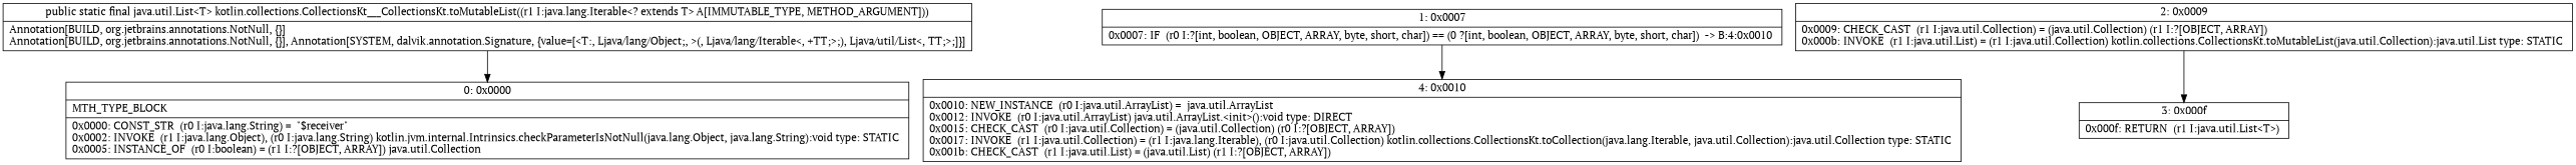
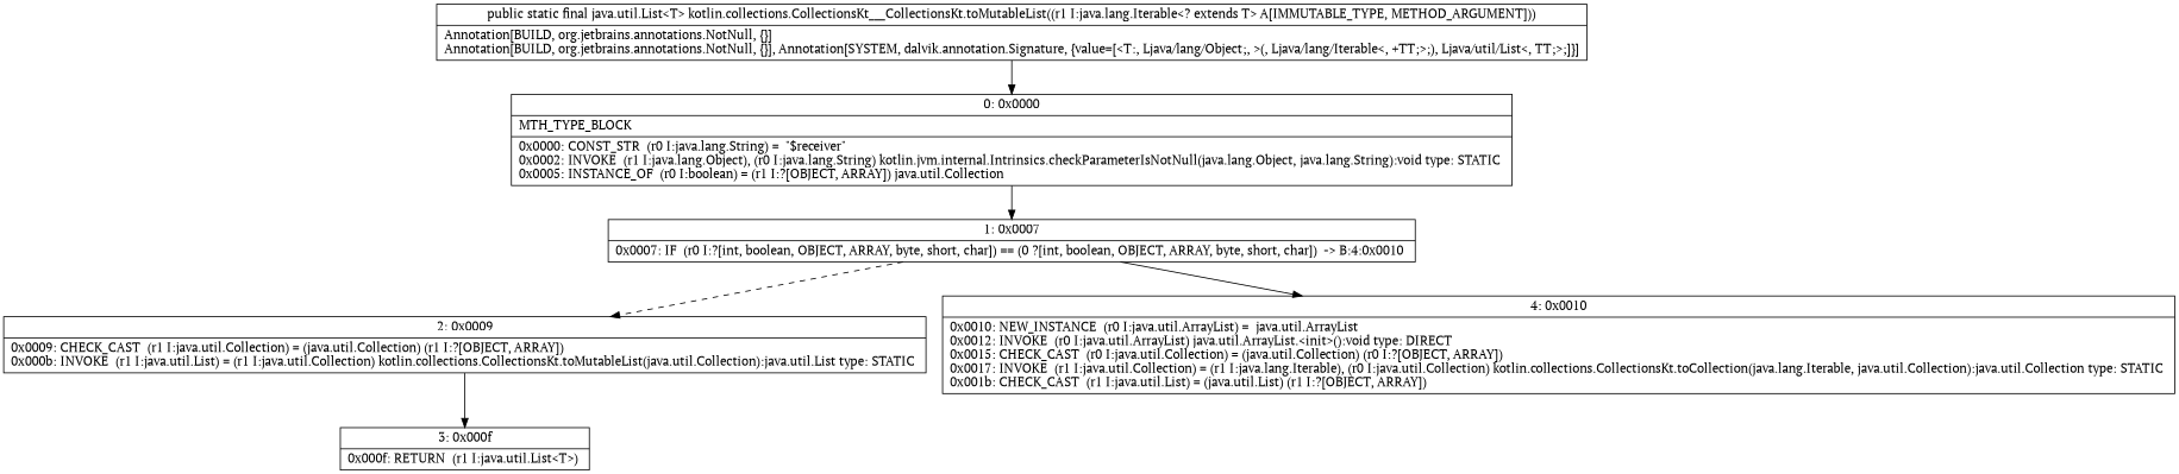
  digraph {
    fontname="PT Serif"
    node [fontname="PT Serif" shape=record]
    edge [fontname="PT Serif"]
    n1 [label="{0\:\ 0x0000|MTH_TYPE_BLOCK\l|0x0000: CONST_STR  (r0 I:java.lang.String) =  \"$receiver\" \l0x0002: INVOKE  (r1 I:java.lang.Object), (r0 I:java.lang.String) kotlin.jvm.internal.Intrinsics.checkParameterIsNotNull(java.lang.Object, java.lang.String):void type: STATIC \l0x0005: INSTANCE_OF  (r0 I:boolean) = (r1 I:?[OBJECT, ARRAY]) java.util.Collection \l}"]
    n2 [label="{1\:\ 0x0007|0x0007: IF  (r0 I:?[int, boolean, OBJECT, ARRAY, byte, short, char]) == (0 ?[int, boolean, OBJECT, ARRAY, byte, short, char])  \-\> B:4:0x0010 \l}"]
    n3 [label="{2\:\ 0x0009|0x0009: CHECK_CAST  (r1 I:java.util.Collection) = (java.util.Collection) (r1 I:?[OBJECT, ARRAY]) \l0x000b: INVOKE  (r1 I:java.util.List) = (r1 I:java.util.Collection) kotlin.collections.CollectionsKt.toMutableList(java.util.Collection):java.util.List type: STATIC \l}"]
    n4 [label="{4\:\ 0x0010|0x0010: NEW_INSTANCE  (r0 I:java.util.ArrayList) =  java.util.ArrayList \l0x0012: INVOKE  (r0 I:java.util.ArrayList) java.util.ArrayList.\<init\>():void type: DIRECT \l0x0015: CHECK_CAST  (r0 I:java.util.Collection) = (java.util.Collection) (r0 I:?[OBJECT, ARRAY]) \l0x0017: INVOKE  (r1 I:java.util.Collection) = (r1 I:java.lang.Iterable), (r0 I:java.util.Collection) kotlin.collections.CollectionsKt.toCollection(java.lang.Iterable, java.util.Collection):java.util.Collection type: STATIC \l0x001b: CHECK_CAST  (r1 I:java.util.List) = (java.util.List) (r1 I:?[OBJECT, ARRAY]) \l}"]
    n5 [label="{3\:\ 0x000f|0x000f: RETURN  (r1 I:java.util.List\<T\>) \l}"]
    n6 [label="{public static final java.util.List\<T\> kotlin.collections.CollectionsKt___CollectionsKt.toMutableList((r1 I:java.lang.Iterable\<? extends T\> A[IMMUTABLE_TYPE, METHOD_ARGUMENT]))  | Annotation[BUILD, org.jetbrains.annotations.NotNull, \{\}]\lAnnotation[BUILD, org.jetbrains.annotations.NotNull, \{\}], Annotation[SYSTEM, dalvik.annotation.Signature, \{value=[\<T:, Ljava\/lang\/Object;, \>(, Ljava\/lang\/Iterable\<, +TT;\>;), Ljava\/util\/List\<, TT;\>;]\}]\l}"]
+   n1 -> n2
+   n2 -> n3 [style=dashed]
    n2 -> n4
    n3 -> n5
    n6 -> n1
  }
